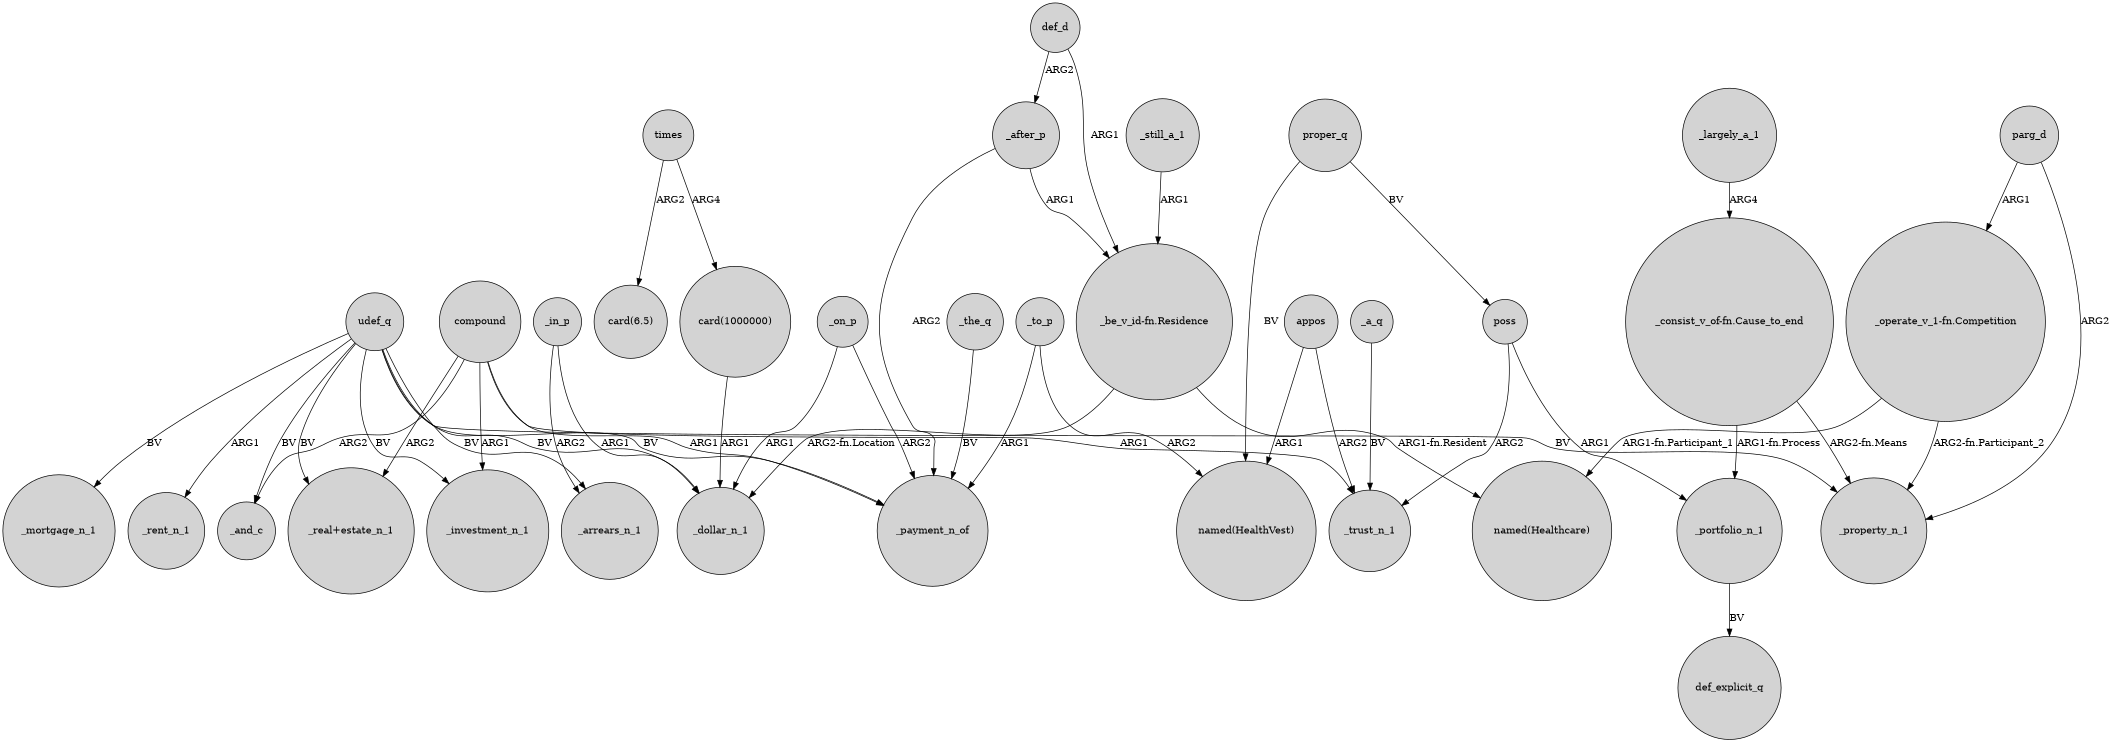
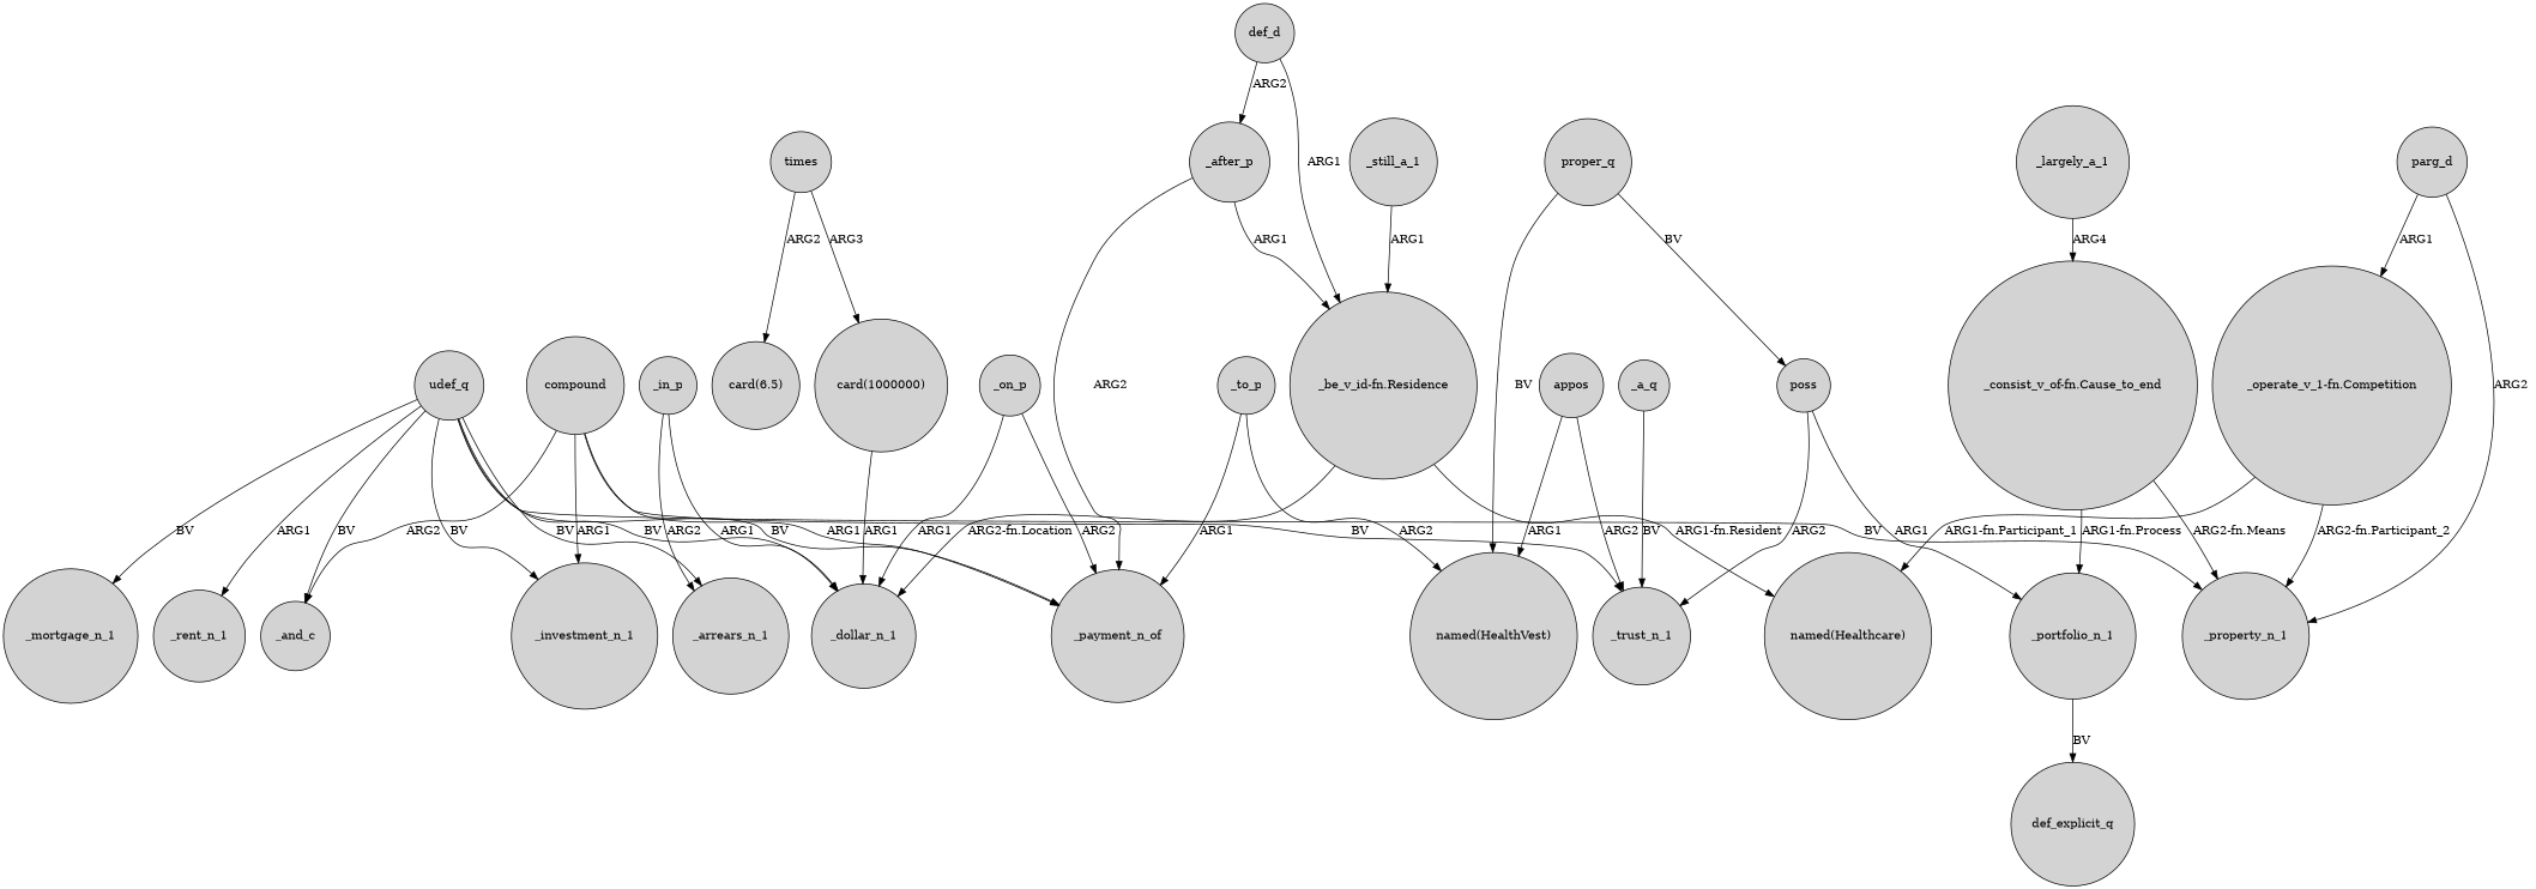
  digraph {
    node [shape=circle style=filled]
    _still_a_1
    "_be_v_id-fn.Residence"
    "named(Healthcare)"
    _dollar_n_1
    _in_p
    _arrears_n_1
    "_operate_v_1-fn.Competition"
    _property_n_1
    compound
    _investment_n_1
    _trust_n_1
-   "_real+estate_n_1"
    _and_c
    _payment_n_of
    _on_p
    "_consist_v_of-fn.Cause_to_end"
    _portfolio_n_1
    def_explicit_q
    _after_p
    appos
    "named(HealthVest)"
    times
    "card(1000000)"
    "card(6.5)"
    _largely_a_1
    udef_q
    _mortgage_n_1
    _rent_n_1
    _a_q
    parg_d
    poss
    n32 [label=def_d]
    _to_p
    proper_q
-   _the_q
    _still_a_1 -> "_be_v_id-fn.Residence" [label=ARG1]
    "_be_v_id-fn.Residence" -> "named(Healthcare)" [label="ARG1-fn.Resident"]
    "_be_v_id-fn.Residence" -> _dollar_n_1 [label="ARG2-fn.Location"]
    _in_p -> _dollar_n_1 [label=ARG1]
    _in_p -> _arrears_n_1 [label=ARG2]
    "_operate_v_1-fn.Competition" -> "named(Healthcare)" [label="ARG1-fn.Participant_1"]
    "_operate_v_1-fn.Competition" -> _property_n_1 [label="ARG2-fn.Participant_2"]
    compound -> _investment_n_1 [label=ARG1]
-   compound -> _trust_n_1 [label=ARG1]
-   compound -> "_real+estate_n_1" [label=ARG2]
+   compound -> _trust_n_1 [label=BV]
    compound -> _and_c [label=ARG2]
    compound -> _payment_n_of [label=ARG1]
    _on_p -> _dollar_n_1 [label=ARG1]
    _on_p -> _payment_n_of [label=ARG2]
    "_consist_v_of-fn.Cause_to_end" -> _property_n_1 [label="ARG2-fn.Means"]
    "_consist_v_of-fn.Cause_to_end" -> _portfolio_n_1 [label="ARG1-fn.Process"]
    _portfolio_n_1 -> def_explicit_q [label=BV]
    _after_p -> "_be_v_id-fn.Residence" [label=ARG1]
    _after_p -> _payment_n_of [label=ARG2]
    appos -> _trust_n_1 [label=ARG2]
    appos -> "named(HealthVest)" [label=ARG1]
-   times -> "card(1000000)" [label=ARG4]
+   times -> "card(1000000)" [label=ARG3]
    times -> "card(6.5)" [label=ARG2]
    "card(1000000)" -> _dollar_n_1 [label=ARG1]
    _largely_a_1 -> "_consist_v_of-fn.Cause_to_end" [label=ARG4]
    udef_q -> _dollar_n_1 [label=BV]
    udef_q -> _arrears_n_1 [label=BV]
    udef_q -> _property_n_1 [label=BV]
    udef_q -> _investment_n_1 [label=BV]
-   udef_q -> "_real+estate_n_1" [label=BV]
    udef_q -> _and_c [label=BV]
    udef_q -> _payment_n_of [label=BV]
    udef_q -> _mortgage_n_1 [label=BV]
    udef_q -> _rent_n_1 [label=ARG1]
    _a_q -> _trust_n_1 [label=BV]
    parg_d -> "_operate_v_1-fn.Competition" [label=ARG1]
    parg_d -> _property_n_1 [label=ARG2]
    poss -> _trust_n_1 [label=ARG2]
    poss -> _portfolio_n_1 [label=ARG1]
    n32 -> "_be_v_id-fn.Residence" [label=ARG1]
    n32 -> _after_p [label=ARG2]
    _to_p -> _payment_n_of [label=ARG1]
    _to_p -> "named(HealthVest)" [label=ARG2]
    proper_q -> "named(HealthVest)" [label=BV]
    proper_q -> poss [label=BV]
-   _the_q -> _payment_n_of [label=BV]
  }
